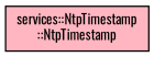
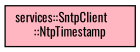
  digraph {
    rankdir=LR
    fontname=Oswald
-   n1 [color=black fillcolor=lightpink fontname=Oswald fontsize=10 height=0.2 label="services::NtpTimestamp\l::NtpTimestamp" shape=record style=filled width=0.4]
+   n1 [color=black fillcolor=lightpink fontname=Oswald fontsize=10 height=0.2 label="services::SntpClient\l::NtpTimestamp" shape=record style=filled width=0.4]
  }
